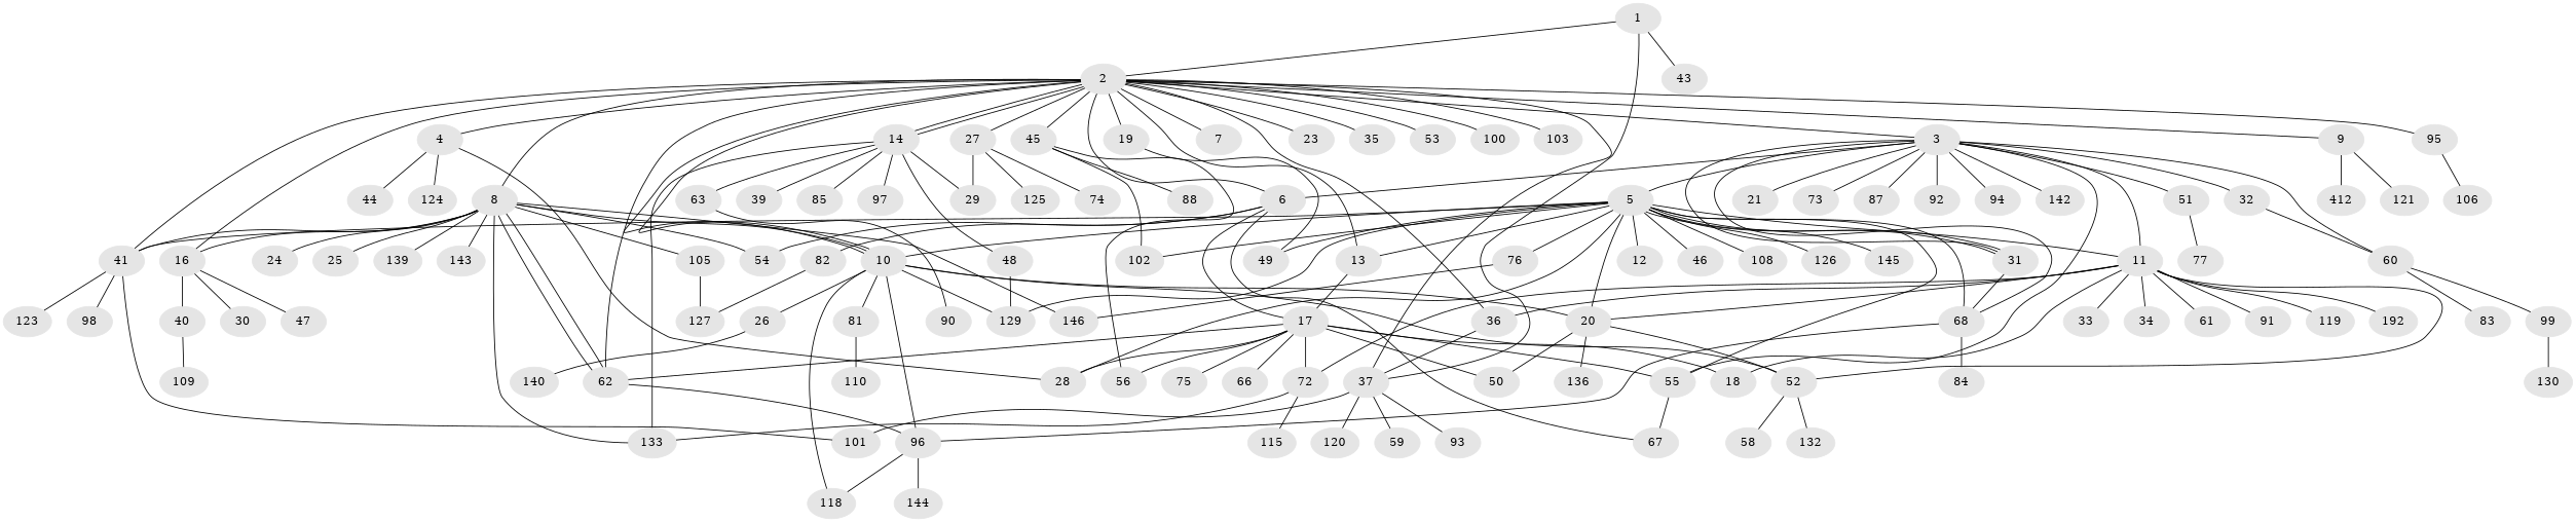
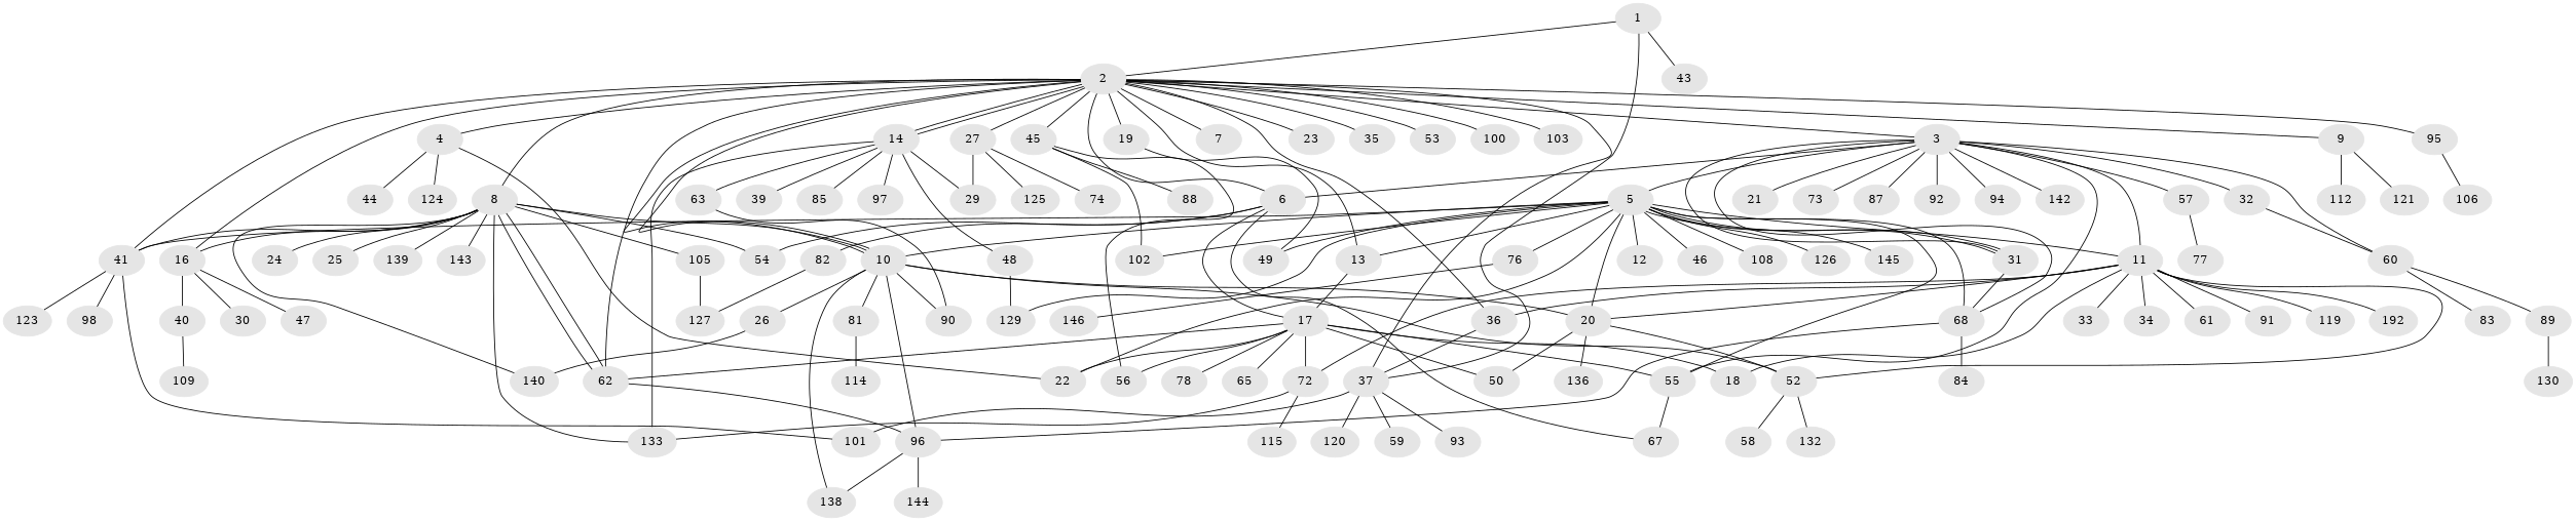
  graph {
    node [color=gray90 style=filled]
    1 [super="+38"]
    2 [super="+89"]
    37 [super="+134"]
    43
    3 [super="+71"]
    4
    6 [super="+15"]
    7
    8 [super="+131"]
    9
    10 [super="+42"]
    13
    14 [super="+57"]
    16 [super="+135"]
    19
    23 [super="+86"]
    27
    35
    36 [super="+104"]
    41 [super="+107"]
    45 [super="+111"]
    53
    62
    95
    100
    103
    59
    93
    101
    120
    5 [super="+113"]
    11 [super="+64"]
    21
    31 [super="+70"]
    32
-   51
+   51 [label=57]
    55 [super="+66"]
    60 [super="+80"]
    68 [super="+141"]
    73 [super="+116"]
    87
    92
    94
    142
-   22 [label=28]
+   22
    44
    124
    17 [super="+28"]
    54
    67
    82
    24
    25
    105
    133
    139
    143
    146
-   112 [label=412]
+   112
    121
    20 [super="+78"]
    129
    26 [super="+137"]
    52 [super="+147"]
    81
    96
-   118
+   118 [label=138]
    29 [super="+110"]
    39
    48 [super="+79"]
    63
    85 [super="+138"]
    97
    30
    40
    47
    49
    74
    125
    98
    123
    102
    56
    88
    106 [super="+117"]
    12
    46
    76
    108
    126
    145
    18
    33
    34
    61
    72 [super="+128"]
    91
    119
    n99 [label=192]
    77
    83
-   99
+   99 [label=89]
    84
    50
    136
-   65 [super="+148" label=66]
-   75
+   65 [super="+148"]
+   75 [label=78]
    127
    140
    58
    132
-   114 [label=110]
+   114
    144
    115
    90
    109
    130
    1 -- 2
    1 -- 37
    1 -- 43
    2 -- 37
    2 -- 3
    2 -- 4
    2 -- 6
    2 -- 7
    2 -- 8
    2 -- 9
    2 -- 10
    2 -- 10
    2 -- 13
    2 -- 14 [weight=2]
    2 -- 14
    2 -- 16
    2 -- 19
    2 -- 23
    2 -- 27
    2 -- 35
    2 -- 36
    2 -- 41
    2 -- 45 [weight=2]
    2 -- 53
    2 -- 62
    2 -- 95
    2 -- 100
    2 -- 103
    37 -- 59
    37 -- 93
    37 -- 101
    37 -- 120
    3 -- 6
    3 -- 5
    3 -- 11 [weight=2]
    3 -- 21
    3 -- 31
    3 -- 32
    3 -- 51
    3 -- 55
    3 -- 60
    3 -- 68
    3 -- 73
    3 -- 87
    3 -- 92
    3 -- 94
    3 -- 142
    4 -- 22
    4 -- 44
    4 -- 124
    6 -- 17
    6 -- 54
    6 -- 67
    6 -- 82
    8 -- 10 [weight=2]
    8 -- 16
    8 -- 41 [weight=2]
    8 -- 62
    8 -- 62
    8 -- 54
    8 -- 24
    8 -- 25
    8 -- 105
    8 -- 133
    8 -- 139
    8 -- 143
-   8 -- 146
+   8 -- 140
    9 -- 112
    9 -- 121
    10 -- 20
-   10 -- 129
+   10 -- 90
    10 -- 26
    10 -- 52
    10 -- 81
    10 -- 96
    10 -- 118
    13 -- 17
    14 -- 133
    14 -- 29
    14 -- 39
    14 -- 48
    14 -- 63
    14 -- 85
    14 -- 97
    16 -- 30
    16 -- 40
    16 -- 47
    19 -- 49
    27 -- 29
    27 -- 74
    27 -- 125
    36 -- 37
    41 -- 101
    41 -- 98
    41 -- 123
    45 -- 102
    45 -- 56
    45 -- 88
    62 -- 96
    95 -- 106
    5 -- 10 [weight=2]
    5 -- 13
    5 -- 41
    5 -- 11
    5 -- 31
    5 -- 31
    5 -- 55
    5 -- 68
    5 -- 22
    5 -- 20
    5 -- 129
    5 -- 49
    5 -- 102
    5 -- 12
    5 -- 46
    5 -- 76
    5 -- 108
    5 -- 126
    5 -- 145
    11 -- 36
    11 -- 20
    11 -- 52
    11 -- 18
    11 -- 33
    11 -- 34
    11 -- 61
    11 -- 72
    11 -- 91
    11 -- 119
    11 -- n99
    31 -- 68
    32 -- 60
    51 -- 77
    55 -- 67
    60 -- 83
    60 -- 99
    68 -- 96
    68 -- 84
    17 -- 62
    17 -- 55
    17 -- 22
    17 -- 56
    17 -- 18
    17 -- 72
    17 -- 50
    17 -- 65
    17 -- 75
    82 -- 127
    105 -- 127
    20 -- 52
    20 -- 50
    20 -- 136
    26 -- 140
    52 -- 58
    52 -- 132
    81 -- 114
    96 -- 118
    96 -- 144
    48 -- 129
    63 -- 90
    40 -- 109
    76 -- 146
    72 -- 133
    72 -- 115
    99 -- 130
  }
